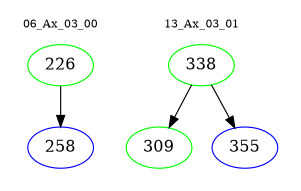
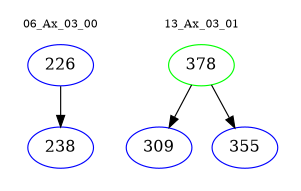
  digraph {
    node [color=blue]
    edge [color=black]
-   n1 [color=green label=226]
-   n2 [label=258]
-   n3 [color=green label=338]
-   n4 [color=green label=309]
+   n1 [label=226]
+   n2 [label=238]
+   n3 [color=green label=378]
+   n4 [label=309]
    n5 [label=355]
    subgraph cluster_1 {
      color=white
      fontsize=10
      label="06_Ax_03_00"
      n1
      n2
    }
    subgraph cluster_2 {
      color=white
      fontsize=10
      label="13_Ax_03_01"
      n3
      n4
      n5
    }
    n1 -> n2
    n3 -> n4
    n3 -> n5
  }
